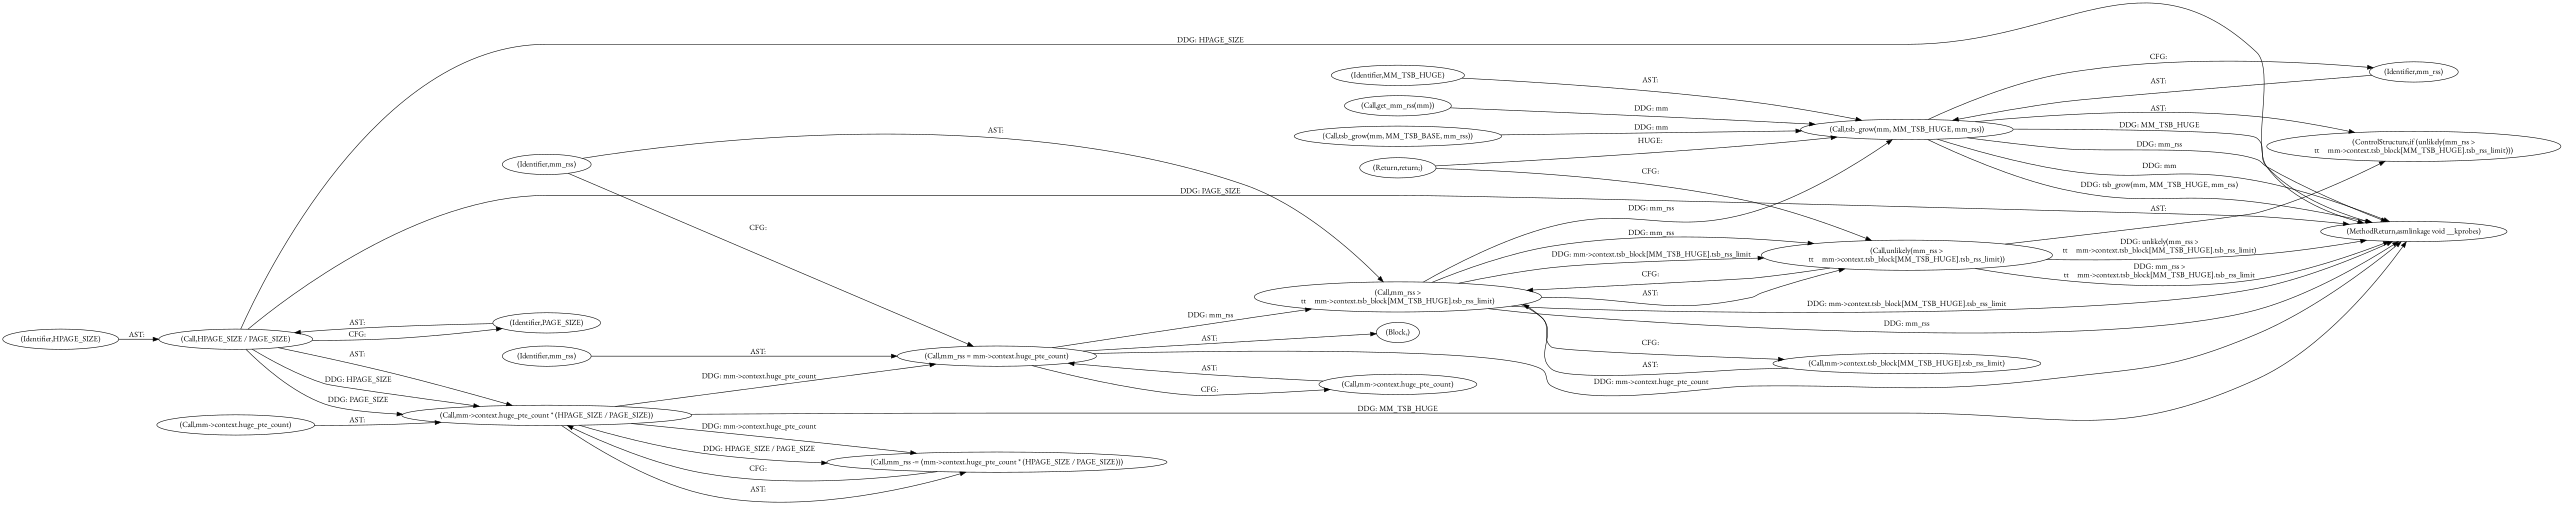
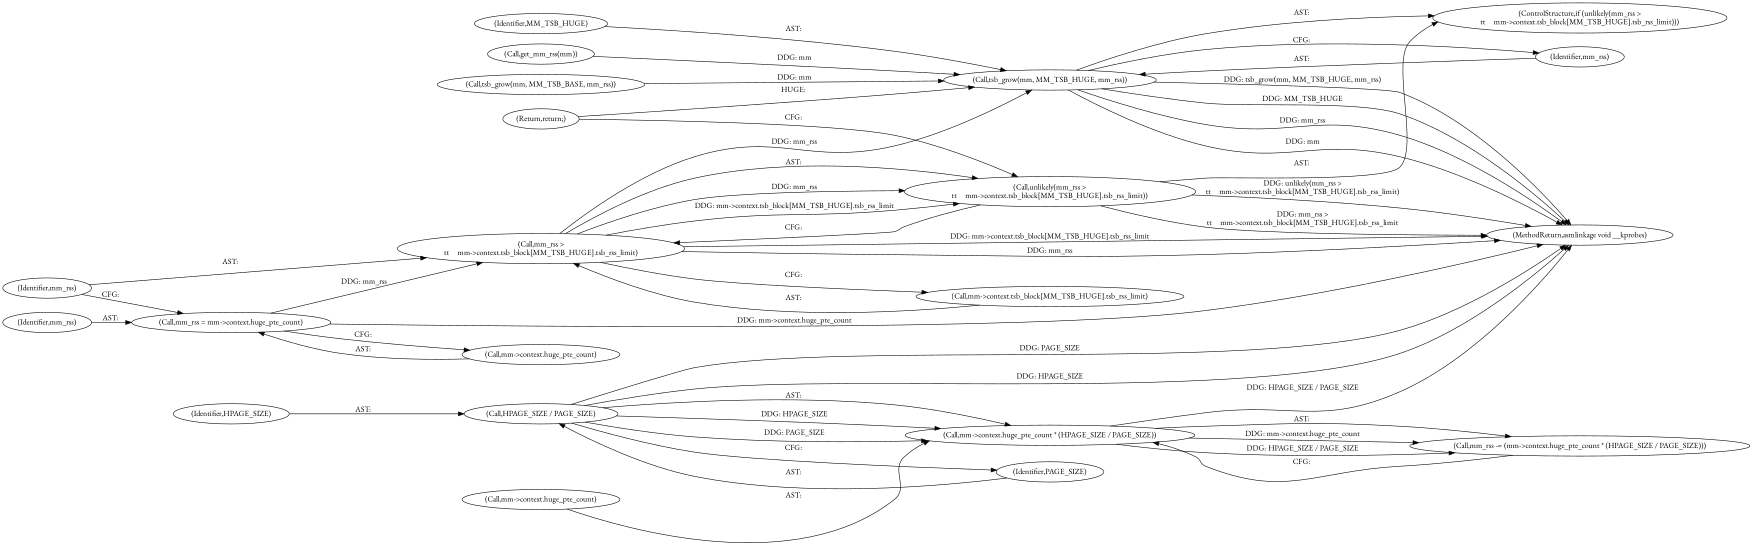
  digraph {
    fontname="EB Garamond"
    rankdir=LR
    node [fontname="EB Garamond"]
    edge [fontname="EB Garamond"]
    n1 [label="(Call,mm_rss >\n\t\t     mm->context.tsb_block[MM_TSB_HUGE].tsb_rss_limit)"]
    n2 [label="(Call,unlikely(mm_rss >\n\t\t     mm->context.tsb_block[MM_TSB_HUGE].tsb_rss_limit))"]
    n3 [label="(Call,tsb_grow(mm, MM_TSB_HUGE, mm_rss))"]
    n4 [label="(MethodReturn,asmlinkage void __kprobes)"]
    n5 [label="(Call,mm->context.tsb_block[MM_TSB_HUGE].tsb_rss_limit)"]
    n6 [label="(ControlStructure,if (unlikely(mm_rss >\n\t\t     mm->context.tsb_block[MM_TSB_HUGE].tsb_rss_limit)))"]
    n7 [label="(Identifier,mm_rss)"]
    n8 [label="(Call,mm_rss = mm->context.huge_pte_count)"]
    n9 [label="(Call,mm->context.huge_pte_count)"]
-   n10 [label="(Block,)"]
    n11 [label="(Call,mm->context.huge_pte_count * (HPAGE_SIZE / PAGE_SIZE))"]
    n12 [label="(Call,mm_rss -= (mm->context.huge_pte_count * (HPAGE_SIZE / PAGE_SIZE)))"]
    n13 [label="(Call,HPAGE_SIZE / PAGE_SIZE)"]
    n14 [label="(Identifier,PAGE_SIZE)"]
    n15 [label="(Identifier,MM_TSB_HUGE)"]
    n16 [label="(Call,get_mm_rss(mm))"]
    n17 [label="(Call,tsb_grow(mm, MM_TSB_BASE, mm_rss))"]
    n18 [label="(Identifier,mm_rss)"]
    n19 [label="(Call,mm->context.huge_pte_count)"]
    n20 [label="(Identifier,mm_rss)"]
    n21 [label="(Identifier,HPAGE_SIZE)"]
    n22 [label="(Return,return;)"]
    n1 -> n2 [label="AST: "]
    n1 -> n2 [label="DDG: mm_rss"]
    n1 -> n2 [label="DDG: mm->context.tsb_block[MM_TSB_HUGE].tsb_rss_limit"]
    n1 -> n3 [label="DDG: mm_rss"]
    n1 -> n4 [label="DDG: mm->context.tsb_block[MM_TSB_HUGE].tsb_rss_limit"]
    n1 -> n4 [label="DDG: mm_rss"]
    n1 -> n5 [label="CFG: "]
    n2 -> n1 [label="CFG: "]
    n2 -> n4 [label="DDG: unlikely(mm_rss >\n\t\t     mm->context.tsb_block[MM_TSB_HUGE].tsb_rss_limit)"]
    n2 -> n4 [label="DDG: mm_rss >\n\t\t     mm->context.tsb_block[MM_TSB_HUGE].tsb_rss_limit"]
    n2 -> n6 [label="AST: "]
    n3 -> n4 [label="DDG: tsb_grow(mm, MM_TSB_HUGE, mm_rss)"]
    n3 -> n4 [label="DDG: MM_TSB_HUGE"]
    n3 -> n4 [label="DDG: mm_rss"]
    n3 -> n4 [label="DDG: mm"]
    n3 -> n6 [label="AST: "]
    n3 -> n7 [label="CFG: "]
    n5 -> n1 [label="AST: "]
    n7 -> n3 [label="AST: "]
    n8 -> n1 [label="DDG: mm_rss"]
    n8 -> n4 [label="DDG: mm->context.huge_pte_count"]
    n8 -> n9 [label="CFG: "]
-   n8 -> n10 [label="AST: "]
    n9 -> n8 [label="AST: "]
-   n11 -> n4 [label="DDG: MM_TSB_HUGE"]
-   n11 -> n8 [label="DDG: mm->context.huge_pte_count"]
+   n11 -> n4 [label="DDG: HPAGE_SIZE / PAGE_SIZE"]
    n11 -> n12 [label="AST: "]
    n11 -> n12 [label="DDG: mm->context.huge_pte_count"]
    n11 -> n12 [label="DDG: HPAGE_SIZE / PAGE_SIZE"]
    n12 -> n11 [label="CFG: "]
    n13 -> n4 [label="DDG: PAGE_SIZE"]
    n13 -> n4 [label="DDG: HPAGE_SIZE"]
    n13 -> n11 [label="AST: "]
    n13 -> n11 [label="DDG: HPAGE_SIZE"]
    n13 -> n11 [label="DDG: PAGE_SIZE"]
    n13 -> n14 [label="CFG: "]
    n14 -> n13 [label="AST: "]
    n15 -> n3 [label="AST: "]
    n16 -> n3 [label="DDG: mm"]
    n17 -> n3 [label="DDG: mm"]
    n18 -> n1 [label="AST: "]
    n18 -> n8 [label="CFG: "]
    n19 -> n11 [label="AST: "]
    n20 -> n8 [label="AST: "]
    n21 -> n13 [label="AST: "]
    n22 -> n2 [label="CFG: "]
    n22 -> n3 [label="HUGE: "]
  }
